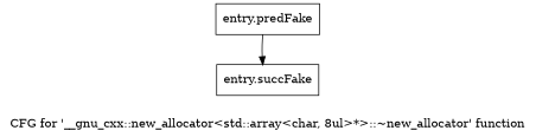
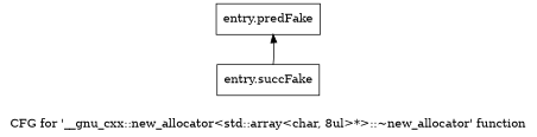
  digraph {
    label="CFG for '__gnu_cxx::new_allocator\<std::array\<char, 8ul\>*\>::~new_allocator' function"
    node [shape=record]
    n1 [label="{entry.predFake}"]
    n2 [filename="/tools/Xilinx/Vitis_HLS/2023.1/tps/lnx64/gcc-8.3.0/lib/gcc/x86_64-pc-linux-gnu/8.3.0/../../../../include/c++/8.3.0/ext/new_allocator.h" label="{entry.succFake}" linenumber=86]
-   n1 -> n2 [execusionnum=1 filename="/tools/Xilinx/Vitis_HLS/2023.1/tps/lnx64/gcc-8.3.0/lib/gcc/x86_64-pc-linux-gnu/8.3.0/../../../../include/c++/8.3.0/ext/new_allocator.h"]
+   n2 -> n1 [execusionnum=1 filename="/tools/Xilinx/Vitis_HLS/2023.1/tps/lnx64/gcc-8.3.0/lib/gcc/x86_64-pc-linux-gnu/8.3.0/../../../../include/c++/8.3.0/ext/new_allocator.h"]
  }
